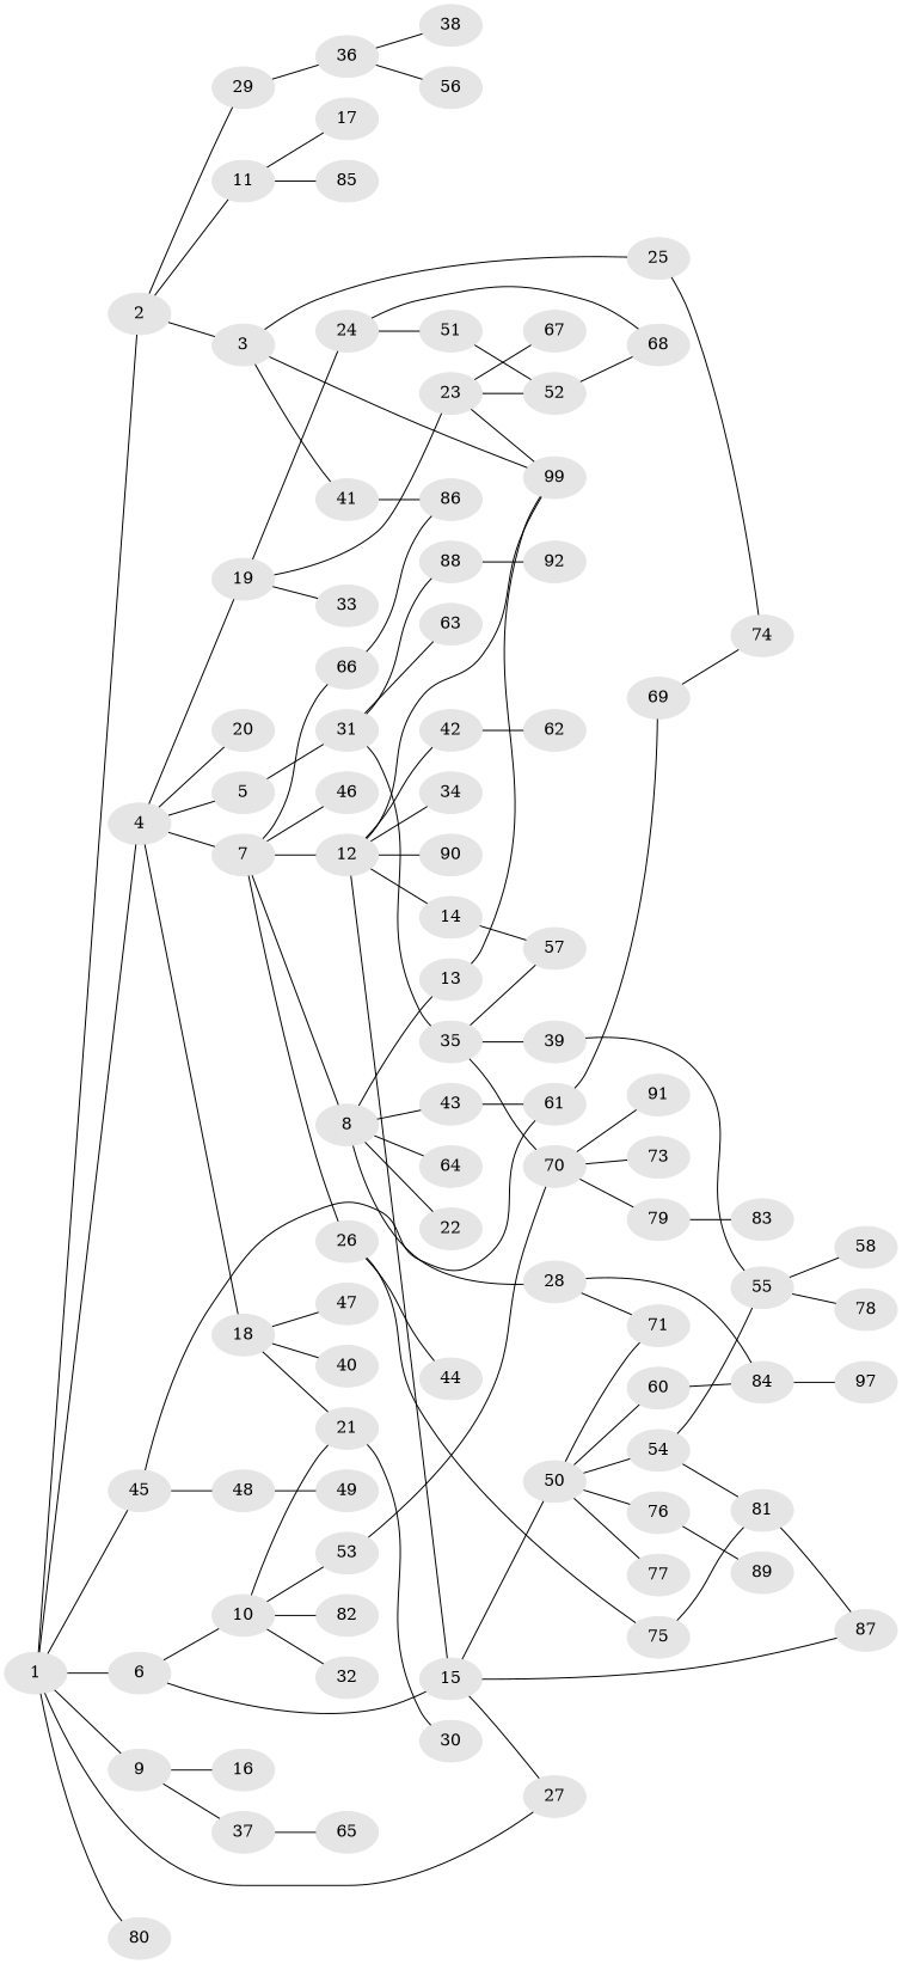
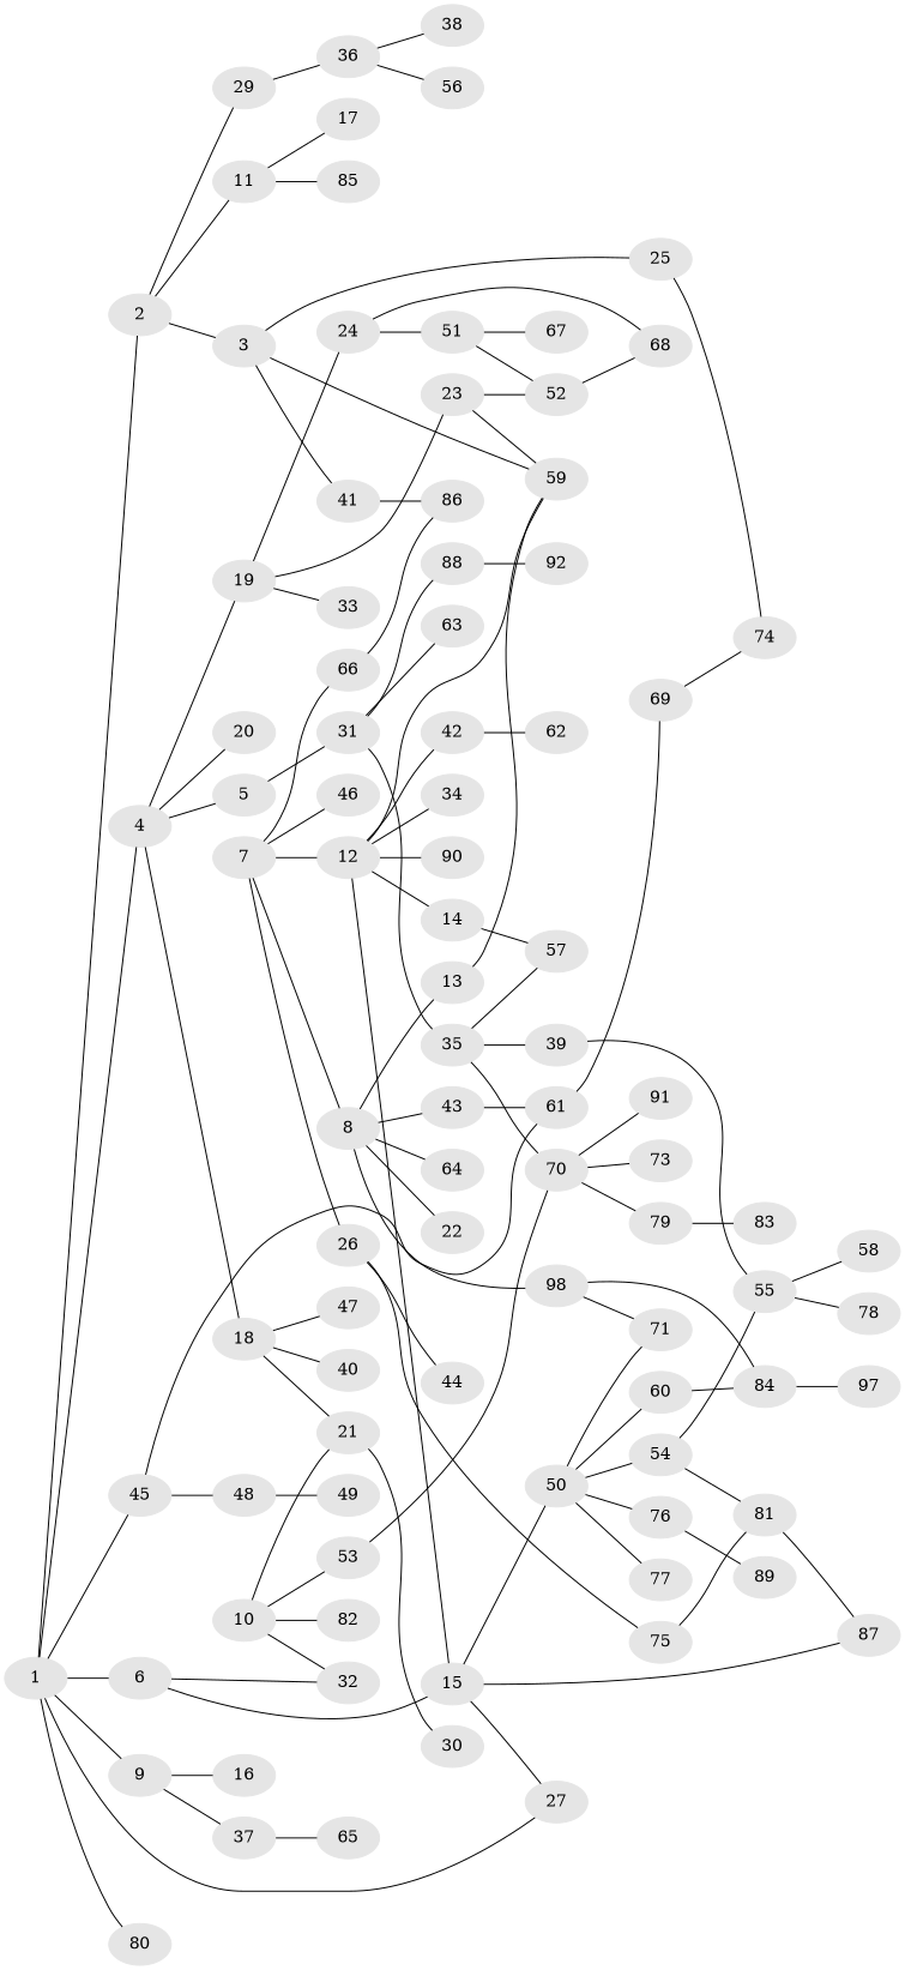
  graph {
    rankdir=LR
    node [color=gray90 style=filled]
    1
    2
    4
    6
    9
    27
    45
    80
    3
    11
    29
    5
    7
    18
    19
    20
    10
    15
    16
    37
    61
    48
    25
    41
-   59 [label=99]
+   59
    17
    85
    36
    74
    86
    31
    8
    12
    26
    46
    66
    21
    40
    47
    23
    24
    33
    35
    63
    88
    32
    53
    82
    50
    87
    13
    22
-   28
+   28 [label=98]
    43
    64
    14
    34
    42
    90
    44
    75
    71
    84
    65
    30
    70
    57
    62
    54
    60
    76
    77
    52
    51
    68
    67
    81
    n78 [label=97]
    38
    56
    39
    92
    55
    73
    79
    91
    58
    78
    69
    49
    89
    83
    1 -- 2
    1 -- 4
    1 -- 6
    1 -- 9
    1 -- 27
    1 -- 45
    1 -- 80
    2 -- 3
    2 -- 11
    2 -- 29
    4 -- 5
-   4 -- 7
    4 -- 18
    4 -- 19
    4 -- 20
-   6 -- 10
+   6 -- 32
    6 -- 15
    9 -- 16
    9 -- 37
    45 -- 61
    45 -- 48
    3 -- 25
    3 -- 41
    3 -- 59
    11 -- 17
    11 -- 85
    29 -- 36
    5 -- 31
    7 -- 8
    7 -- 12
    7 -- 26
    7 -- 46
    7 -- 66
    18 -- 21
    18 -- 40
    18 -- 47
    19 -- 23
    19 -- 24
    19 -- 33
    10 -- 21
    10 -- 32
    10 -- 53
    10 -- 82
    15 -- 27
    15 -- 50
    15 -- 87
    37 -- 65
    61 -- 69
    48 -- 49
    25 -- 74
    41 -- 86
    36 -- 38
    36 -- 56
    31 -- 35
    31 -- 63
    31 -- 88
    8 -- 13
    8 -- 22
    8 -- 28
    8 -- 43
    8 -- 64
    12 -- 15
    12 -- 59
    12 -- 14
    12 -- 34
    12 -- 42
    12 -- 90
    26 -- 44
    26 -- 75
    66 -- 86
    21 -- 30
    23 -- 59
    23 -- 52
    24 -- 51
    24 -- 68
    35 -- 70
    35 -- 57
    35 -- 39
    88 -- 92
    53 -- 70
    50 -- 71
    50 -- 54
    50 -- 60
    50 -- 76
    50 -- 77
    13 -- 59
    28 -- 71
    28 -- 84
    43 -- 61
    14 -- 57
    42 -- 62
    75 -- 81
    84 -- n78
    70 -- 73
    70 -- 79
    70 -- 91
    54 -- 81
    54 -- 55
    60 -- 84
    76 -- 89
    52 -- 68
    51 -- 52
-   23 -- 67
+   51 -- 67
    81 -- 87
    39 -- 55
    55 -- 58
    55 -- 78
    79 -- 83
    69 -- 74
  }
